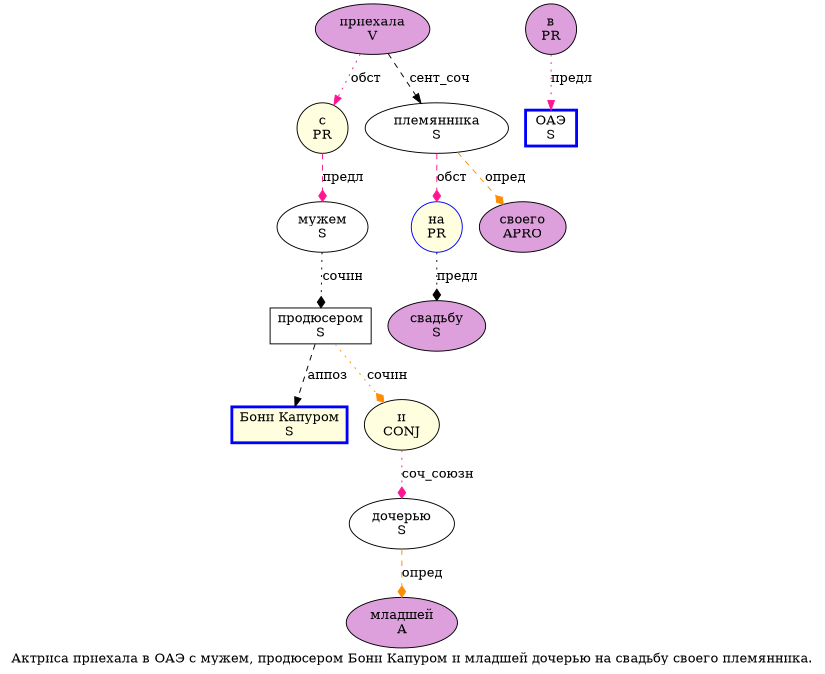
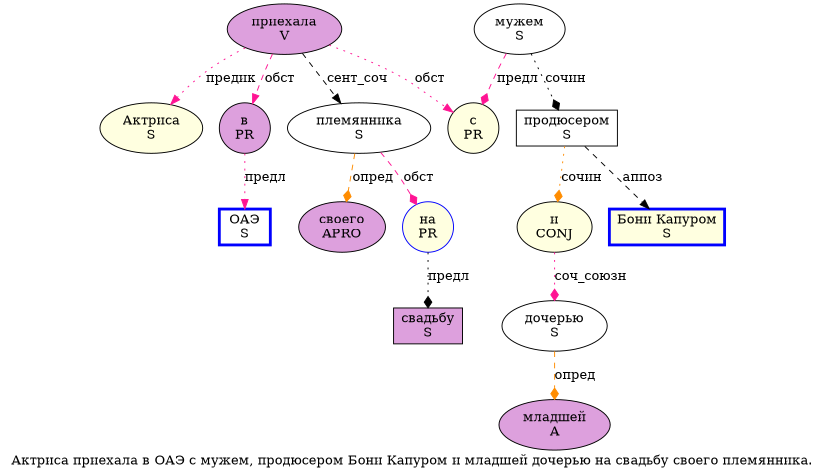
  digraph {
    label="Актриса приехала в ОАЭ с мужем, продюсером Бони Капуром и младшей дочерью на свадьбу своего племянника."
    node [fillcolor=lightyellow penwidth=1 shape=ellipse style=filled]
    edge [arrowhead=diamond color=deeppink style=dotted]
+   n1 [label="Актриса\nS"]
    n2 [fillcolor=plum label="приехала\nV"]
    n3 [fillcolor=plum label="в\nPR"]
    n4 [label="с\nPR"]
    n5 [fillcolor=white label="племянника\nS"]
    n6 [color=blue fillcolor=white label="ОАЭ\nS" penwidth=3 shape=box]
    n7 [fillcolor=white label="мужем\nS"]
    n8 [color=blue label="на\nPR"]
    n9 [fillcolor=plum label="своего\nAPRO"]
    n10 [fillcolor=white label="продюсером\nS" shape=box]
    n11 [color=blue label="Бони Капуром\nS" penwidth=3 shape=box]
    n12 [label="и\nCONJ"]
    n13 [fillcolor=white label="дочерью\nS"]
    n14 [fillcolor=plum label="младшей\nA"]
-   n15 [fillcolor=plum label="свадьбу\nS"]
+   n15 [fillcolor=plum label="свадьбу\nS" shape=box]
+   n2 -> n1 [arrowhead=normal label="предик"]
+   n2 -> n3 [arrowhead=normal label="обст" style=dashed]
    n2 -> n4 [arrowhead=normal label="обст"]
    n2 -> n5 [arrowhead=normal color=black label="сент_соч" style=dashed]
    n3 -> n6 [arrowhead=normal label="предл"]
-   n4 -> n7 [label="предл" style=dashed]
+   n7 -> n4 [label="предл" style=dashed]
    n5 -> n8 [label="обст" style=dashed]
    n5 -> n9 [color=darkorange label="опред" style=dashed]
    n7 -> n10 [color=black label="сочин"]
    n8 -> n15 [color=black label="предл"]
    n10 -> n11 [arrowhead=normal color=black label="аппоз" style=dashed]
    n10 -> n12 [color=darkorange label="сочин"]
    n12 -> n13 [label="соч_союзн"]
    n13 -> n14 [color=darkorange label="опред" style=dashed]
  }
